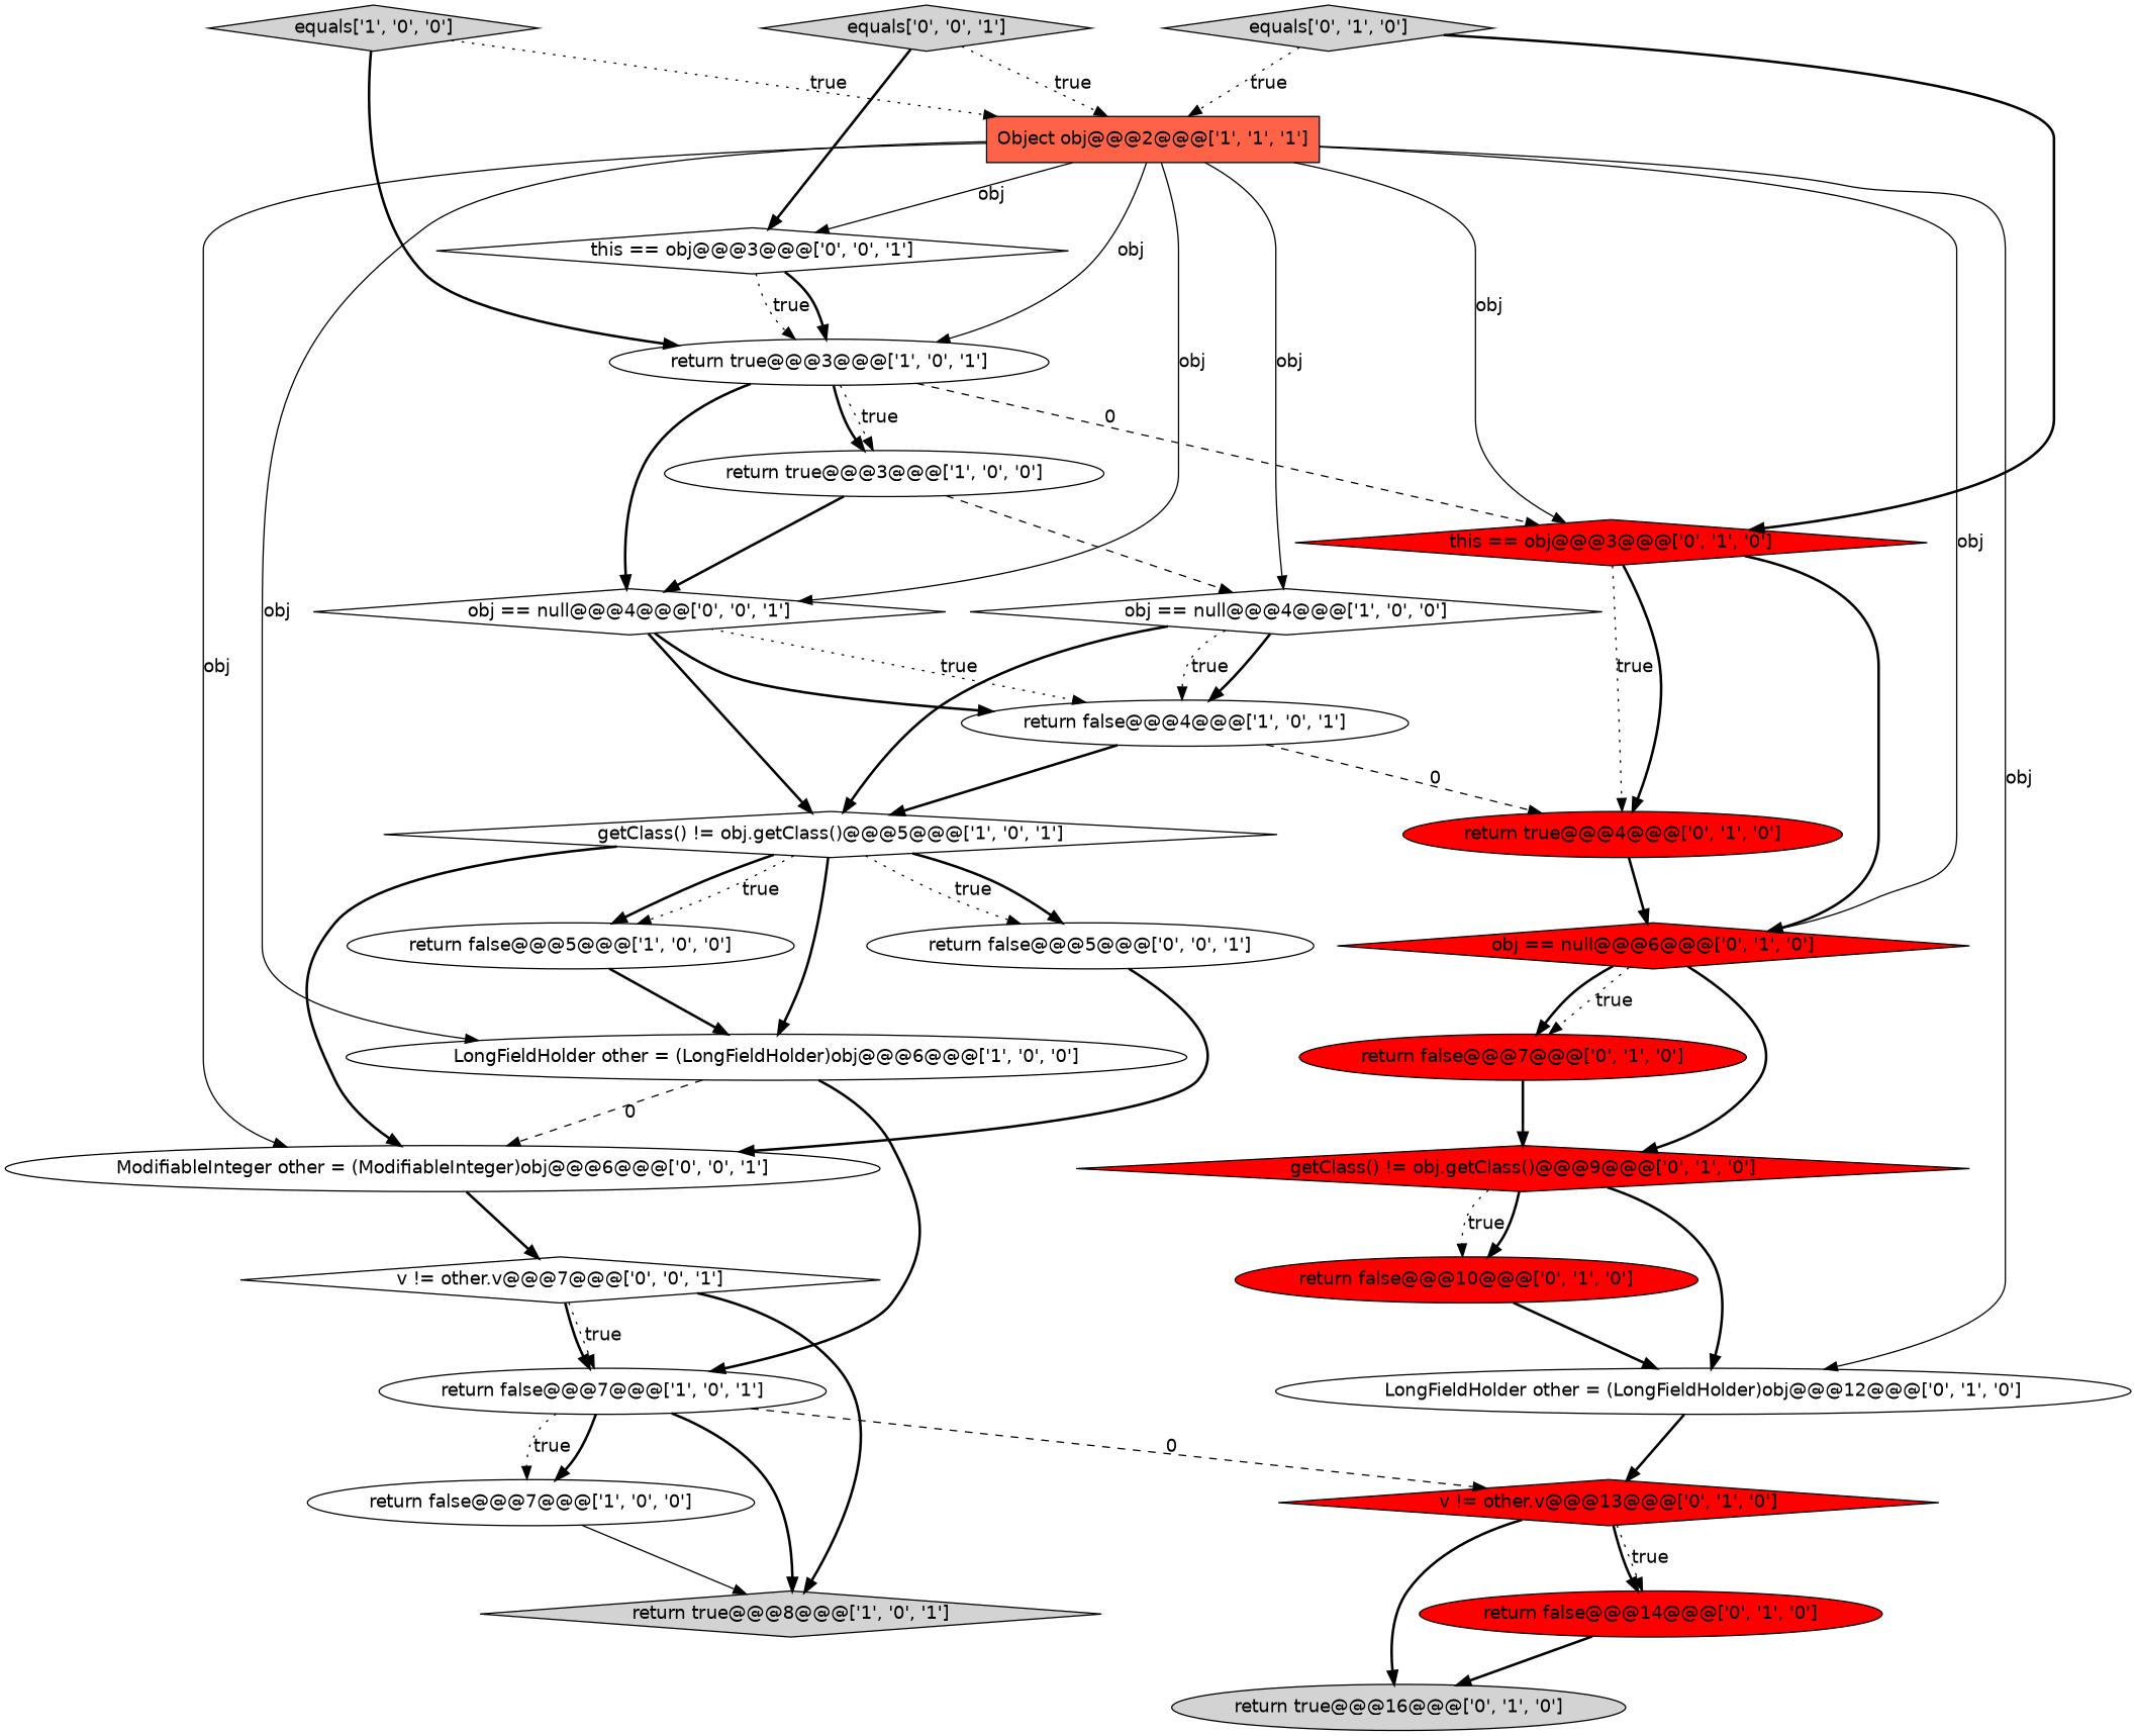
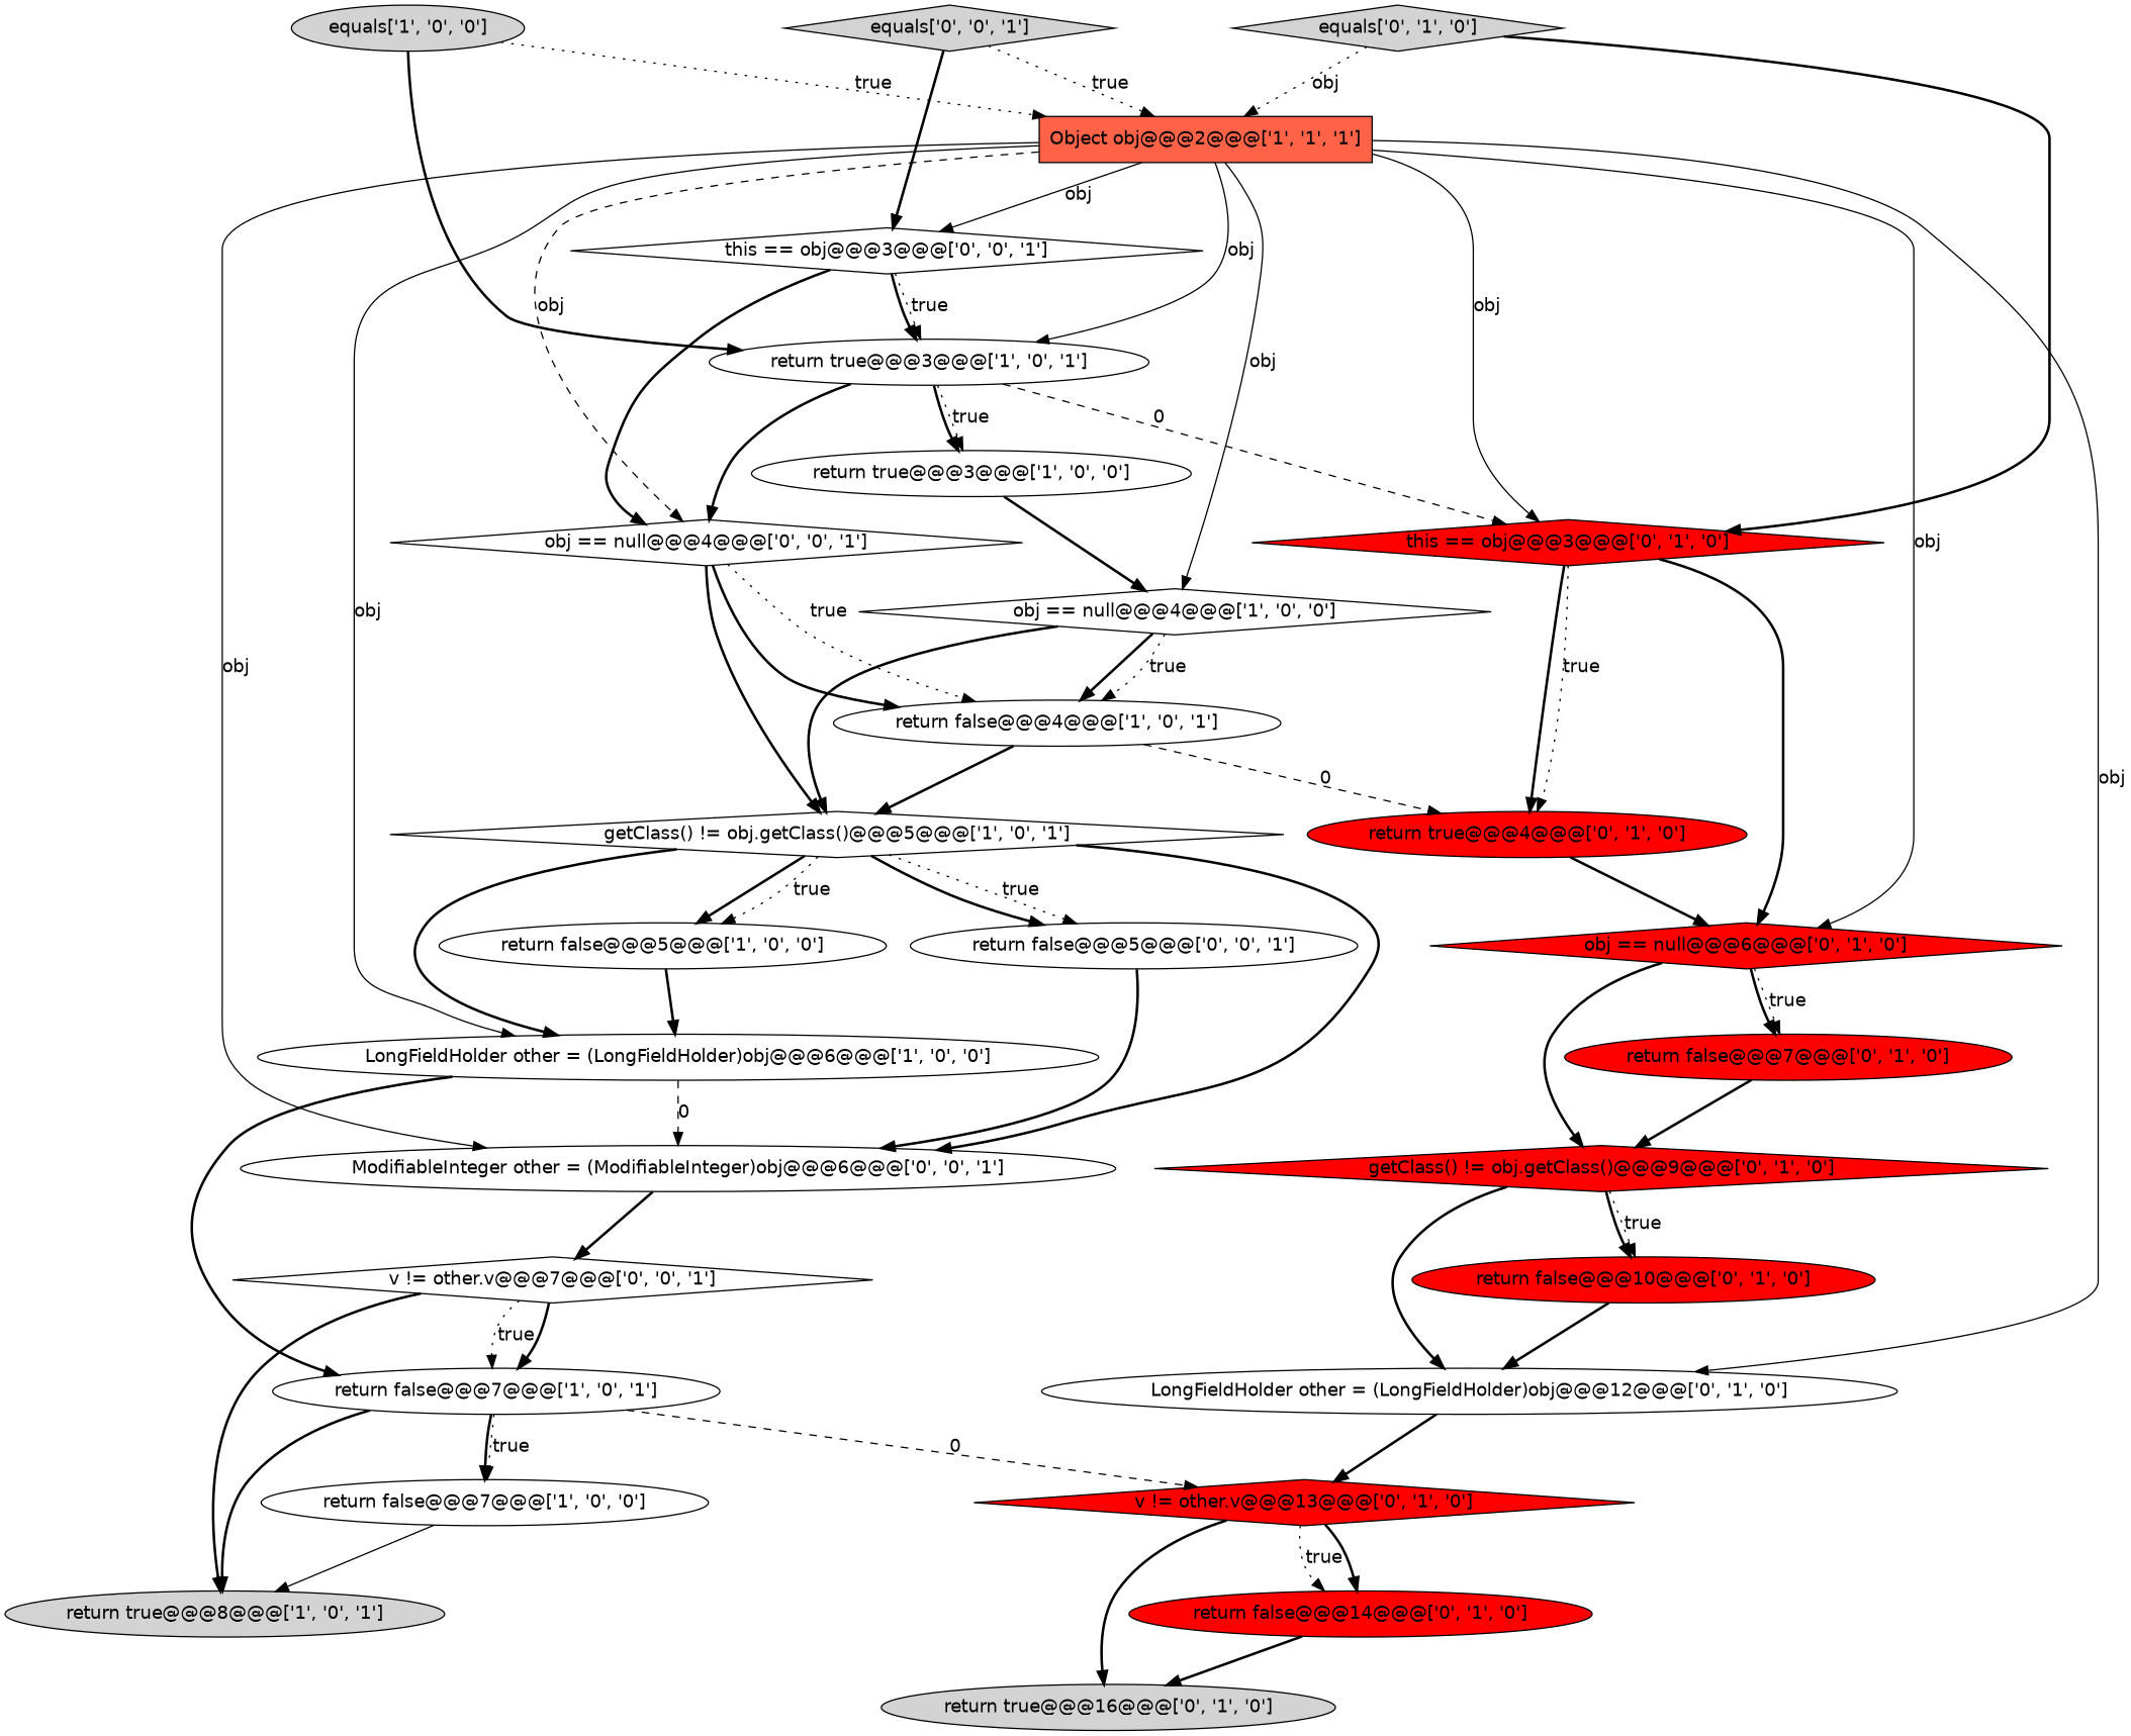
  digraph {
    fontname="DejaVu Sans"
    node [fillcolor=white fontname="DejaVu Sans" shape=ellipse style=filled]
    edge [fontname="DejaVu Sans" style=bold]
    n1 [label="obj == null@@@4@@@['1', '0', '0']" shape=diamond]
    n2 [label="return false@@@4@@@['1', '0', '1']"]
    n3 [label="getClass() != obj.getClass()@@@5@@@['1', '0', '1']" shape=diamond]
    n4 [fillcolor=red label="return true@@@4@@@['0', '1', '0']"]
    n5 [label="ModifiableInteger other = (ModifiableInteger)obj@@@6@@@['0', '0', '1']"]
    n6 [label="LongFieldHolder other = (LongFieldHolder)obj@@@6@@@['1', '0', '0']"]
    n7 [label="return false@@@5@@@['1', '0', '0']"]
    n8 [label="return false@@@5@@@['0', '0', '1']"]
    n9 [fillcolor=red label="obj == null@@@6@@@['0', '1', '0']" shape=diamond]
    n10 [fillcolor=red label="return false@@@7@@@['0', '1', '0']"]
    n11 [fillcolor=red label="getClass() != obj.getClass()@@@9@@@['0', '1', '0']" shape=diamond]
    n12 [label="LongFieldHolder other = (LongFieldHolder)obj@@@12@@@['0', '1', '0']"]
    n13 [fillcolor=red label="return false@@@10@@@['0', '1', '0']"]
    n14 [label="return true@@@3@@@['1', '0', '0']"]
    n15 [fillcolor=tomato label="Object obj@@@2@@@['1', '1', '1']" shape=box]
    n16 [label="this == obj@@@3@@@['0', '0', '1']" shape=diamond]
    n17 [fillcolor=red label="this == obj@@@3@@@['0', '1', '0']" shape=diamond]
    n18 [label="return true@@@3@@@['1', '0', '1']"]
    n19 [label="obj == null@@@4@@@['0', '0', '1']" shape=diamond]
    n20 [label="v != other.v@@@7@@@['0', '0', '1']" shape=diamond]
    n21 [fillcolor=red label="v != other.v@@@13@@@['0', '1', '0']" shape=diamond]
    n22 [label="return false@@@7@@@['1', '0', '1']"]
-   n23 [fillcolor=lightgray label="equals['1', '0', '0']" shape=diamond]
+   n23 [fillcolor=lightgray label="equals['1', '0', '0']"]
    n24 [fillcolor=lightgray label="equals['0', '1', '0']" shape=diamond]
-   n25 [fillcolor=lightgray label="return true@@@8@@@['1', '0', '1']" shape=diamond]
+   n25 [fillcolor=lightgray label="return true@@@8@@@['1', '0', '1']"]
    n26 [label="return false@@@7@@@['1', '0', '0']"]
    n27 [fillcolor=red label="return false@@@14@@@['0', '1', '0']"]
    n28 [fillcolor=lightgray label="return true@@@16@@@['0', '1', '0']"]
    n29 [fillcolor=lightgray label="equals['0', '0', '1']" shape=diamond]
    n1 -> n2
    n1 -> n2 [label=true style=dotted]
    n1 -> n3
    n2 -> n3
    n2 -> n4 [label=0 style=dashed]
    n3 -> n5
    n3 -> n6
    n3 -> n7
    n3 -> n7 [label=true style=dotted]
    n3 -> n8 [label=true style=dotted]
    n3 -> n8
    n4 -> n9
    n5 -> n20
    n6 -> n5 [label=0 style=dashed]
    n6 -> n22
    n7 -> n6
    n8 -> n5
    n9 -> n10 [label=true style=dotted]
    n9 -> n10
    n9 -> n11
    n10 -> n11
    n11 -> n12
    n11 -> n13 [label=true style=dotted]
    n11 -> n13
    n12 -> n21
    n13 -> n12
-   n14 -> n1 [style=dashed]
+   n14 -> n1
    n15 -> n1 [label=obj style=solid]
    n15 -> n5 [label=obj style=solid]
    n15 -> n6 [label=obj style=solid]
    n15 -> n9 [label=obj style=solid]
    n15 -> n12 [label=obj style=solid]
    n15 -> n16 [label=obj style=solid]
    n15 -> n17 [label=obj style=solid]
    n15 -> n18 [label=obj style=solid]
-   n15 -> n19 [label=obj style=solid]
+   n15 -> n19 [label=obj style=dashed]
    n16 -> n18 [label=true style=dotted]
    n16 -> n18
-   n14 -> n19
+   n16 -> n19
    n17 -> n4 [label=true style=dotted]
    n17 -> n4
    n17 -> n9
    n18 -> n14 [label=true style=dotted]
    n18 -> n14
    n18 -> n17 [label=0 style=dashed]
    n18 -> n19
    n19 -> n2
    n19 -> n2 [label=true style=dotted]
    n19 -> n3
    n20 -> n22 [label=true style=dotted]
    n20 -> n22
    n20 -> n25
    n21 -> n27 [label=true style=dotted]
    n21 -> n27
    n21 -> n28
    n22 -> n21 [label=0 style=dashed]
    n22 -> n25
    n22 -> n26
    n22 -> n26 [label=true style=dotted]
    n23 -> n15 [label=true style=dotted]
    n23 -> n18
-   n24 -> n15 [label=true style=dotted]
+   n24 -> n15 [label=obj style=dotted]
    n24 -> n17
    n26 -> n25 [style=solid]
    n27 -> n28
    n29 -> n15 [label=true style=dotted]
    n29 -> n16
  }
